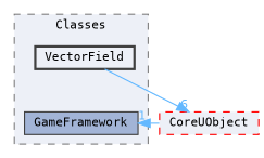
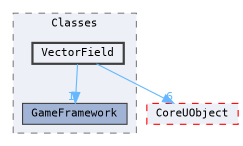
  digraph {
    compound=true
    fontname="DejaVu Sans Mono"
    node [color=grey25 fillcolor="#edf0f7" fontname="DejaVu Sans Mono" fontsize=10 shape=box]
    edge [color=steelblue1 fontcolor=steelblue1 fontname="DejaVu Sans Mono" fontsize=10 labeldistance=1.5 labelfontname=Helvetica labelfontsize=10]
    n1 [fillcolor="#a2b4d6" height=0.2 label=GameFramework style=filled width=0.4]
    n2 [height=0.2 label=VectorField style="filled,bold" width=0.4]
    n3 [color=red height=0.2 label=CoreUObject style="filled,dashed" width=0.4]
    subgraph cluster_1 {
      bgcolor="#edf0f7"
      fontsize=10
      label=Classes
      pencolor=grey50
      style="filled,dashed"
      n1
      n2
    }
-   n3 -> n1 [headlabel=1]
+   n2 -> n1 [headlabel=1]
    n2 -> n3 [headlabel=6]
  }
